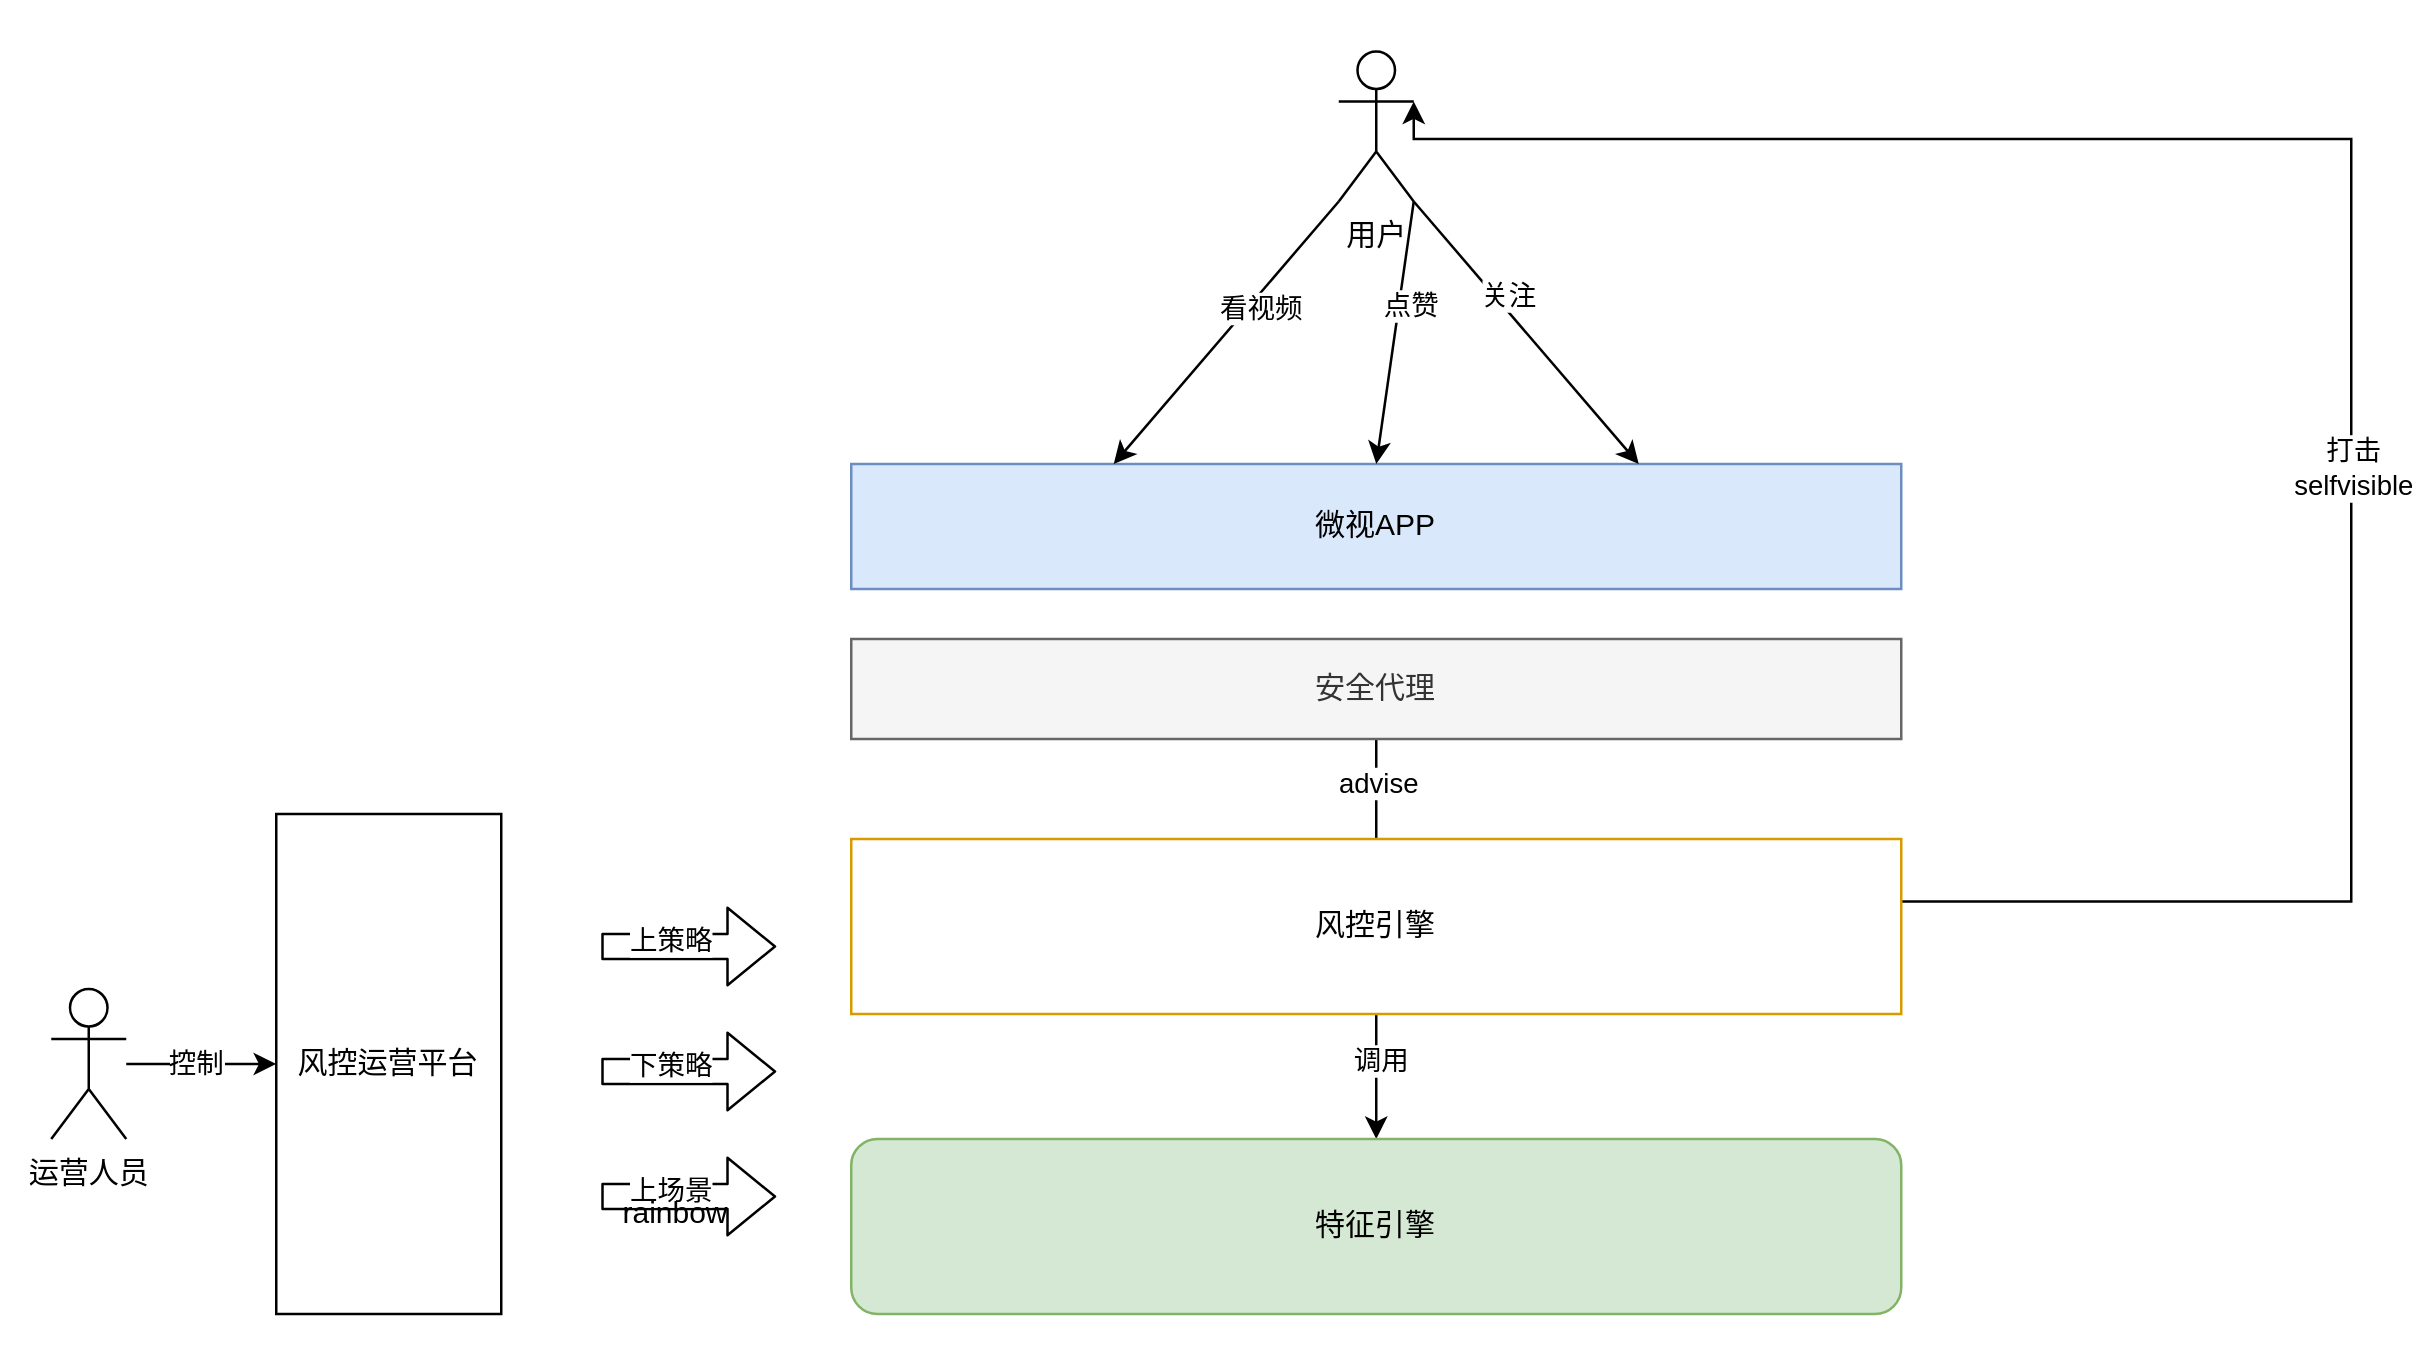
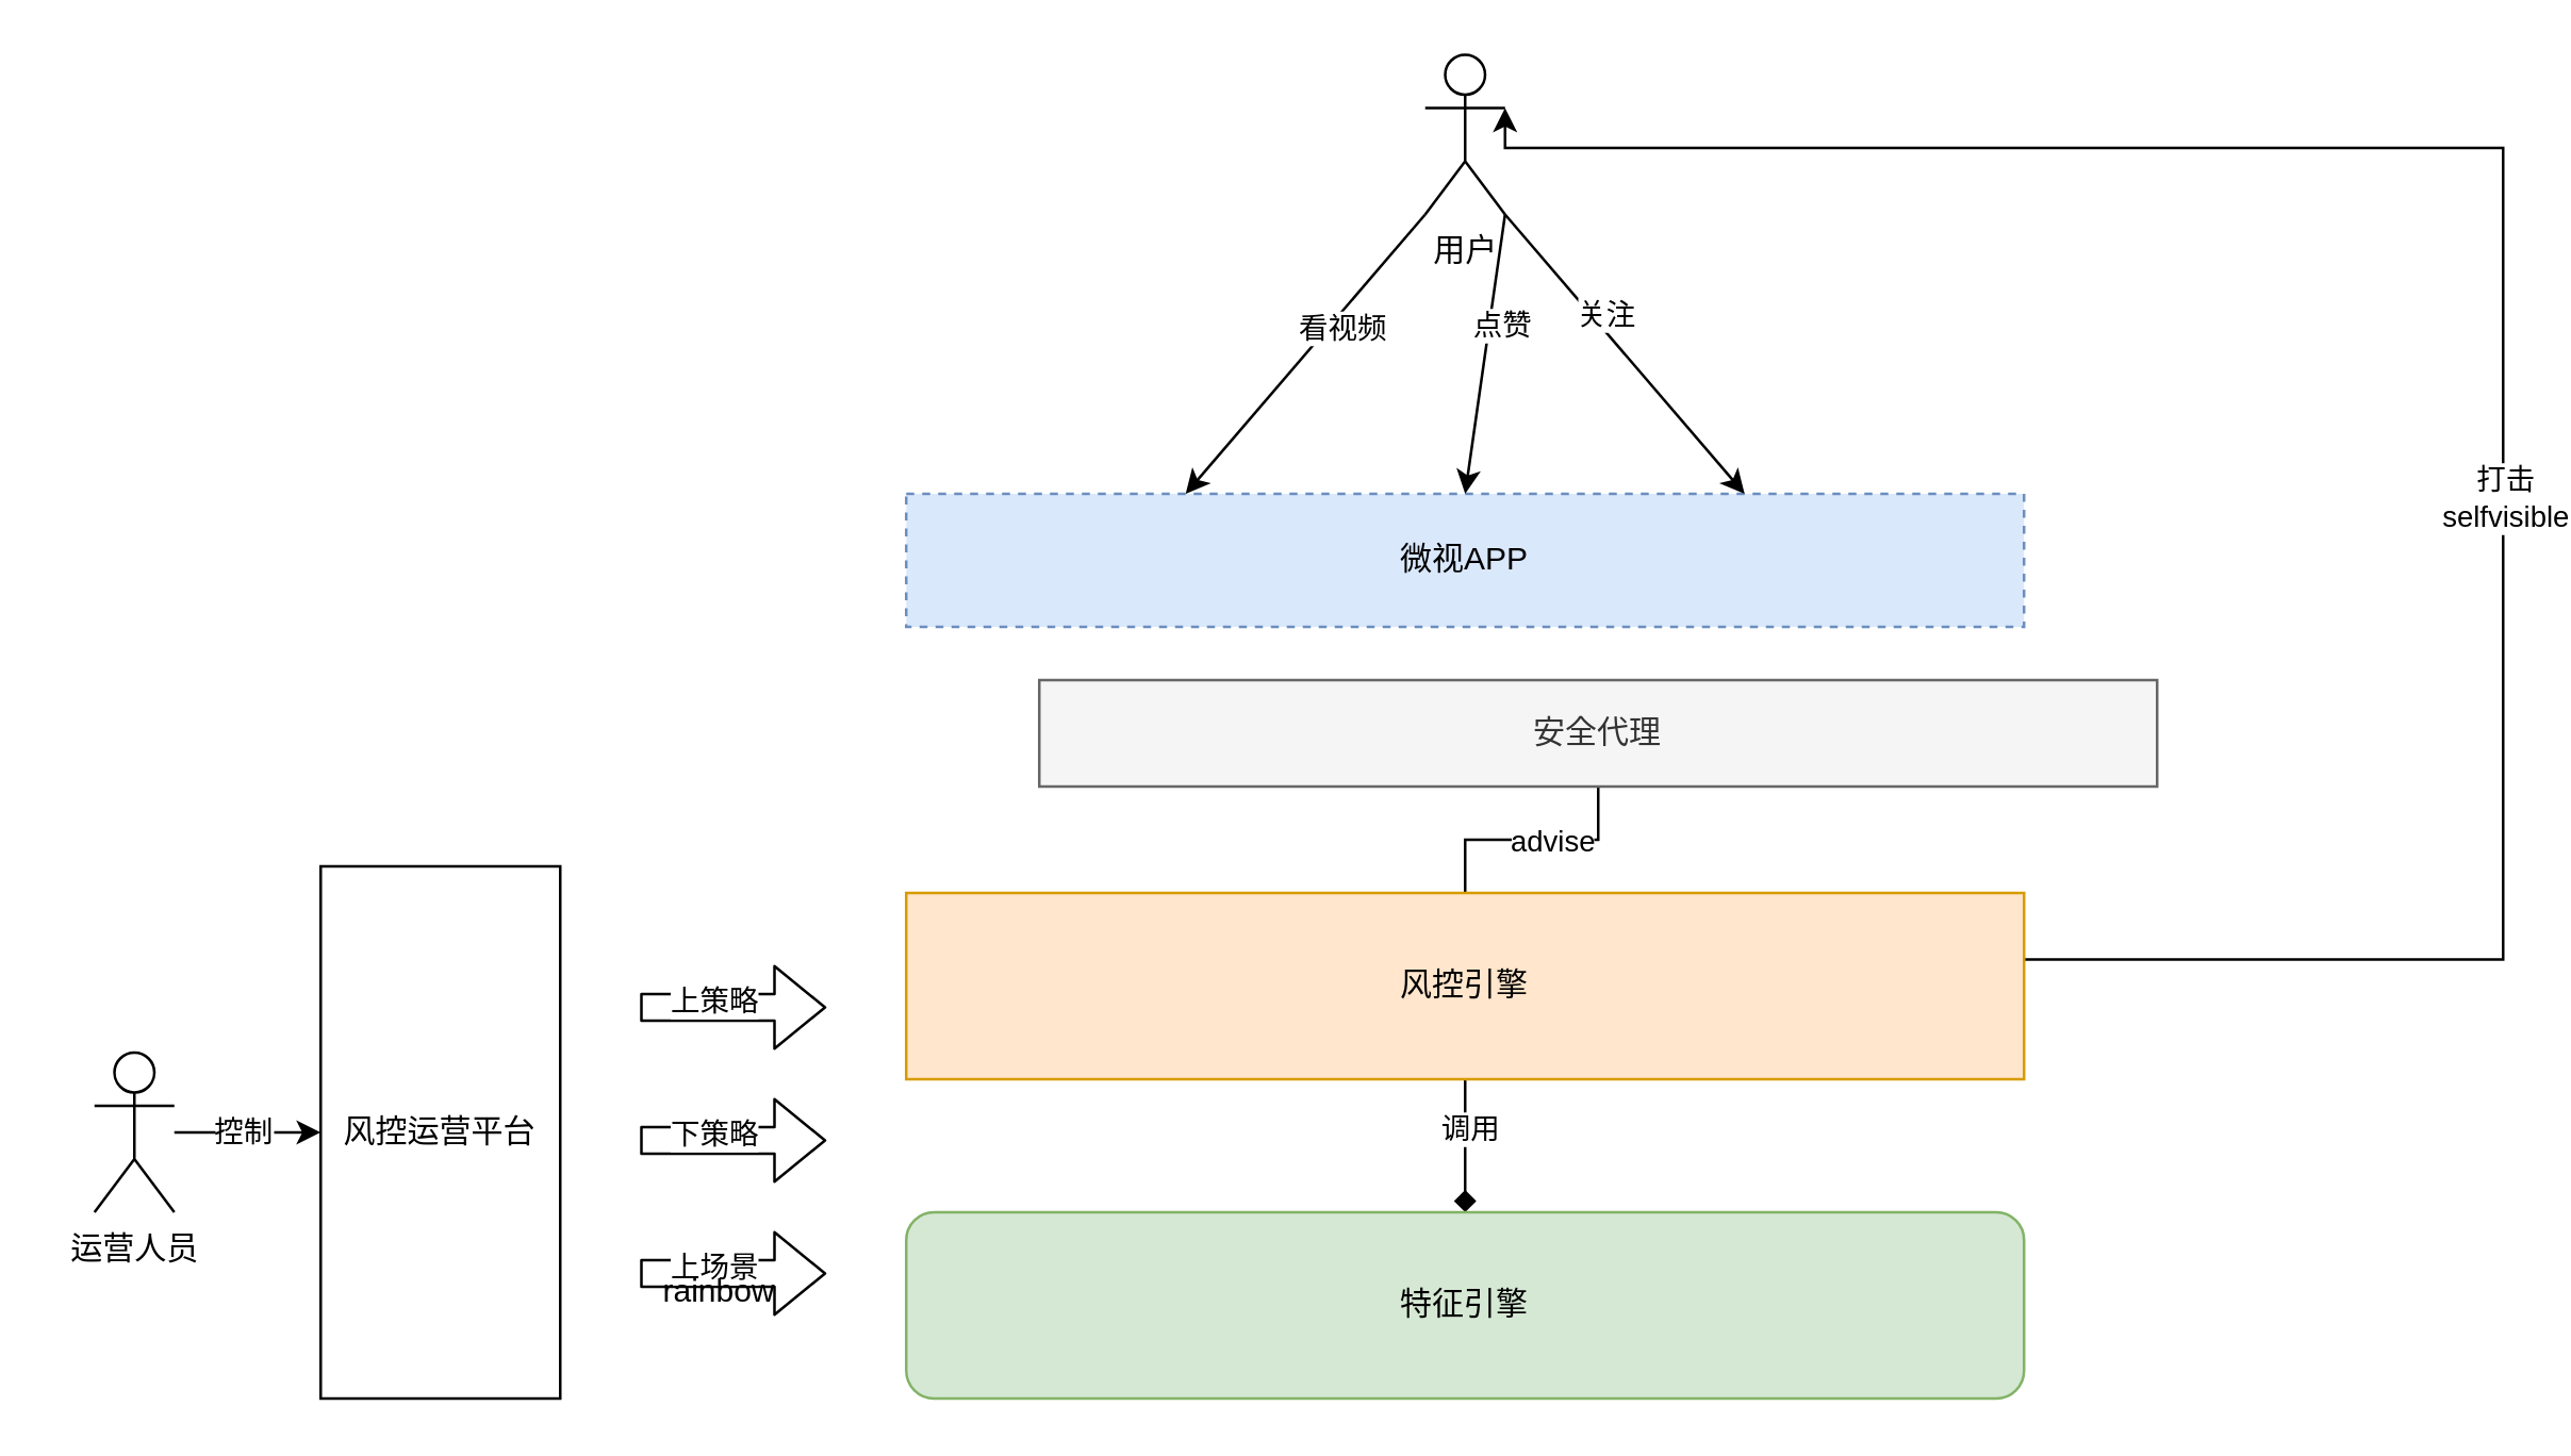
  <mxCell id="0" />
  <mxCell id="1" parent="0" />
- <mxCell id="2" value="风控运营平台" style="rounded=0;whiteSpace=wrap;html=1;" vertex="1" parent="1"><mxGeometry x="110" y="325" width="90" height="200" as="geometry" /></mxCell>
- <mxCell id="3" value="微视APP" style="rounded=0;whiteSpace=wrap;html=1;fillColor=#dae8fc;strokeColor=#6c8ebf;" vertex="1" parent="1"><mxGeometry x="340" y="185" width="420" height="50" as="geometry" /></mxCell>
+ <mxCell id="2" value="风控运营平台" style="rounded=0;whiteSpace=wrap;html=1;" vertex="1" parent="1"><mxGeometry x="120" y="325" width="90" height="200" as="geometry" /></mxCell>
+ <mxCell id="3" value="微视APP" style="rounded=0;whiteSpace=wrap;html=1;fillColor=#dae8fc;strokeColor=#6c8ebf;dashed=1;" vertex="1" parent="1"><mxGeometry x="340" y="185" width="420" height="50" as="geometry" /></mxCell>
  <mxCell id="4" value="用户" style="shape=umlActor;verticalLabelPosition=bottom;verticalAlign=top;html=1;outlineConnect=0;" vertex="1" parent="1"><mxGeometry x="535" y="20" width="30" height="60" as="geometry" /></mxCell>
  <mxCell id="5" value="" style="endArrow=classic;html=1;entryX=0.25;entryY=0;entryDx=0;entryDy=0;exitX=0;exitY=1;exitDx=0;exitDy=0;exitPerimeter=0;" edge="1" parent="1" source="4" target="3"><mxGeometry width="50" height="50" relative="1" as="geometry"><mxPoint x="350" y="125" as="sourcePoint" /><mxPoint x="400" y="75" as="targetPoint" /></mxGeometry></mxCell>
  <mxCell id="6" value="看视频" style="edgeLabel;html=1;align=center;verticalAlign=middle;resizable=0;points=[];" vertex="1" connectable="0" parent="5"><mxGeometry x="-0.233" y="4" relative="1" as="geometry"><mxPoint as="offset" /></mxGeometry></mxCell>
  <mxCell id="7" value="" style="endArrow=classic;html=1;entryX=0.5;entryY=0;entryDx=0;entryDy=0;exitX=1;exitY=1;exitDx=0;exitDy=0;exitPerimeter=0;" edge="1" parent="1" source="4" target="3"><mxGeometry width="50" height="50" relative="1" as="geometry"><mxPoint x="545" y="105" as="sourcePoint" /><mxPoint x="455" y="195" as="targetPoint" /></mxGeometry></mxCell>
  <mxCell id="8" value="点赞" style="edgeLabel;html=1;align=center;verticalAlign=middle;resizable=0;points=[];" vertex="1" connectable="0" parent="7"><mxGeometry x="-0.233" y="4" relative="1" as="geometry"><mxPoint as="offset" /></mxGeometry></mxCell>
  <mxCell id="9" value="" style="endArrow=classic;html=1;entryX=0.75;entryY=0;entryDx=0;entryDy=0;exitX=1;exitY=1;exitDx=0;exitDy=0;exitPerimeter=0;" edge="1" parent="1" source="4" target="3"><mxGeometry width="50" height="50" relative="1" as="geometry"><mxPoint x="575" y="105" as="sourcePoint" /><mxPoint x="560" y="195" as="targetPoint" /></mxGeometry></mxCell>
  <mxCell id="10" value="关注" style="edgeLabel;html=1;align=center;verticalAlign=middle;resizable=0;points=[];" vertex="1" connectable="0" parent="9"><mxGeometry x="-0.233" y="4" relative="1" as="geometry"><mxPoint as="offset" /></mxGeometry></mxCell>
  <mxCell id="11" value="" style="edgeStyle=orthogonalEdgeStyle;rounded=0;orthogonalLoop=1;jettySize=auto;html=1;endArrow=none;" edge="1" parent="1" source="13" target="18"><mxGeometry relative="1" as="geometry" /></mxCell>
  <mxCell id="12" value="advise" style="edgeLabel;html=1;align=center;verticalAlign=middle;resizable=0;points=[];" vertex="1" connectable="0" parent="11"><mxGeometry x="-0.15" relative="1" as="geometry"><mxPoint as="offset" /></mxGeometry></mxCell>
- <mxCell id="13" value="安全代理" style="rounded=0;whiteSpace=wrap;html=1;fillColor=#f5f5f5;strokeColor=#666666;fontColor=#333333;" vertex="1" parent="1"><mxGeometry x="340" y="255" width="420" height="40" as="geometry" /></mxCell>
- <mxCell id="14" value="" style="edgeStyle=orthogonalEdgeStyle;rounded=0;orthogonalLoop=1;jettySize=auto;html=1;" edge="1" parent="1" source="18" target="19"><mxGeometry relative="1" as="geometry" /></mxCell>
+ <mxCell id="13" value="安全代理" style="rounded=0;whiteSpace=wrap;html=1;fillColor=#f5f5f5;strokeColor=#666666;fontColor=#333333;" vertex="1" parent="1"><mxGeometry x="390" y="255" width="420" height="40" as="geometry" /></mxCell>
+ <mxCell id="14" value="" style="edgeStyle=orthogonalEdgeStyle;rounded=0;orthogonalLoop=1;jettySize=auto;html=1;endArrow=diamond;" edge="1" parent="1" source="18" target="19"><mxGeometry relative="1" as="geometry" /></mxCell>
  <mxCell id="15" value="调用" style="edgeLabel;html=1;align=center;verticalAlign=middle;resizable=0;points=[];" vertex="1" connectable="0" parent="14"><mxGeometry x="-0.267" y="1" relative="1" as="geometry"><mxPoint as="offset" /></mxGeometry></mxCell>
  <mxCell id="16" value="" style="edgeStyle=orthogonalEdgeStyle;rounded=0;orthogonalLoop=1;jettySize=auto;html=1;entryX=1;entryY=0.333;entryDx=0;entryDy=0;entryPerimeter=0;" edge="1" parent="1" target="4"><mxGeometry relative="1" as="geometry"><mxPoint x="760" y="360" as="sourcePoint" /><mxPoint x="990" y="360" as="targetPoint" /><Array as="points"><mxPoint x="940" y="360" /><mxPoint x="940" y="55" /></Array></mxGeometry></mxCell>
  <mxCell id="17" value="打击&lt;br&gt;selfvisible" style="edgeLabel;html=1;align=center;verticalAlign=middle;resizable=0;points=[];" vertex="1" connectable="0" parent="16"><mxGeometry x="-0.193" relative="1" as="geometry"><mxPoint as="offset" /></mxGeometry></mxCell>
- <mxCell id="18" value="风控引擎" style="rounded=0;whiteSpace=wrap;html=1;fillColor=#ffffff;strokeColor=#d79b00;" vertex="1" parent="1"><mxGeometry x="340" y="335" width="420" height="70" as="geometry" /></mxCell>
+ <mxCell id="18" value="风控引擎" style="rounded=0;whiteSpace=wrap;html=1;fillColor=#ffe6cc;strokeColor=#d79b00;" vertex="1" parent="1"><mxGeometry x="340" y="335" width="420" height="70" as="geometry" /></mxCell>
  <mxCell id="19" value="特征引擎" style="whiteSpace=wrap;html=1;fillColor=#d5e8d4;strokeColor=#82b366;rounded=1;" vertex="1" parent="1"><mxGeometry x="340" y="455" width="420" height="70" as="geometry" /></mxCell>
  <mxCell id="20" value="" style="shape=flexArrow;endArrow=classic;html=1;" edge="1" parent="1"><mxGeometry width="50" height="50" relative="1" as="geometry"><mxPoint x="240" y="378" as="sourcePoint" /><mxPoint x="310" y="378" as="targetPoint" /></mxGeometry></mxCell>
  <mxCell id="21" value="上策略" style="edgeLabel;html=1;align=center;verticalAlign=middle;resizable=0;points=[];" vertex="1" connectable="0" parent="20"><mxGeometry x="-0.229" y="3" relative="1" as="geometry"><mxPoint as="offset" /></mxGeometry></mxCell>
  <mxCell id="22" value="" style="shape=flexArrow;endArrow=classic;html=1;" edge="1" parent="1"><mxGeometry width="50" height="50" relative="1" as="geometry"><mxPoint x="240" y="428" as="sourcePoint" /><mxPoint x="310" y="428" as="targetPoint" /></mxGeometry></mxCell>
  <mxCell id="23" value="下策略" style="edgeLabel;html=1;align=center;verticalAlign=middle;resizable=0;points=[];" vertex="1" connectable="0" parent="22"><mxGeometry x="-0.229" y="3" relative="1" as="geometry"><mxPoint as="offset" /></mxGeometry></mxCell>
  <mxCell id="24" value="" style="shape=flexArrow;endArrow=classic;html=1;" edge="1" parent="1"><mxGeometry width="50" height="50" relative="1" as="geometry"><mxPoint x="240" y="478" as="sourcePoint" /><mxPoint x="310" y="478" as="targetPoint" /></mxGeometry></mxCell>
  <mxCell id="25" value="上场景" style="edgeLabel;html=1;align=center;verticalAlign=middle;resizable=0;points=[];" vertex="1" connectable="0" parent="24"><mxGeometry x="-0.229" y="3" relative="1" as="geometry"><mxPoint as="offset" /></mxGeometry></mxCell>
  <mxCell id="26" value="rainbow" style="text;html=1;strokeColor=none;fillColor=none;align=center;verticalAlign=middle;whiteSpace=wrap;rounded=0;" vertex="1" parent="1"><mxGeometry x="250" y="475" width="40" height="20" as="geometry" /></mxCell>
  <mxCell id="27" value="" style="edgeStyle=orthogonalEdgeStyle;rounded=0;orthogonalLoop=1;jettySize=auto;html=1;" edge="1" parent="1" source="29" target="2"><mxGeometry relative="1" as="geometry" /></mxCell>
  <mxCell id="28" value="控制" style="edgeLabel;html=1;align=center;verticalAlign=middle;resizable=0;points=[];" vertex="1" connectable="0" parent="27"><mxGeometry x="-0.086" y="1" relative="1" as="geometry"><mxPoint as="offset" /></mxGeometry></mxCell>
- <mxCell id="29" value="运营人员" style="shape=umlActor;verticalLabelPosition=bottom;verticalAlign=top;html=1;outlineConnect=0;" vertex="1" parent="1"><mxGeometry y="395" width="30" height="60" as="geometry" x="20" /></mxCell>
+ <mxCell id="29" value="运营人员" style="shape=umlActor;verticalLabelPosition=bottom;verticalAlign=top;html=1;outlineConnect=0;" vertex="1" parent="1"><mxGeometry x="35" y="395" width="30" height="60" as="geometry" /></mxCell>
